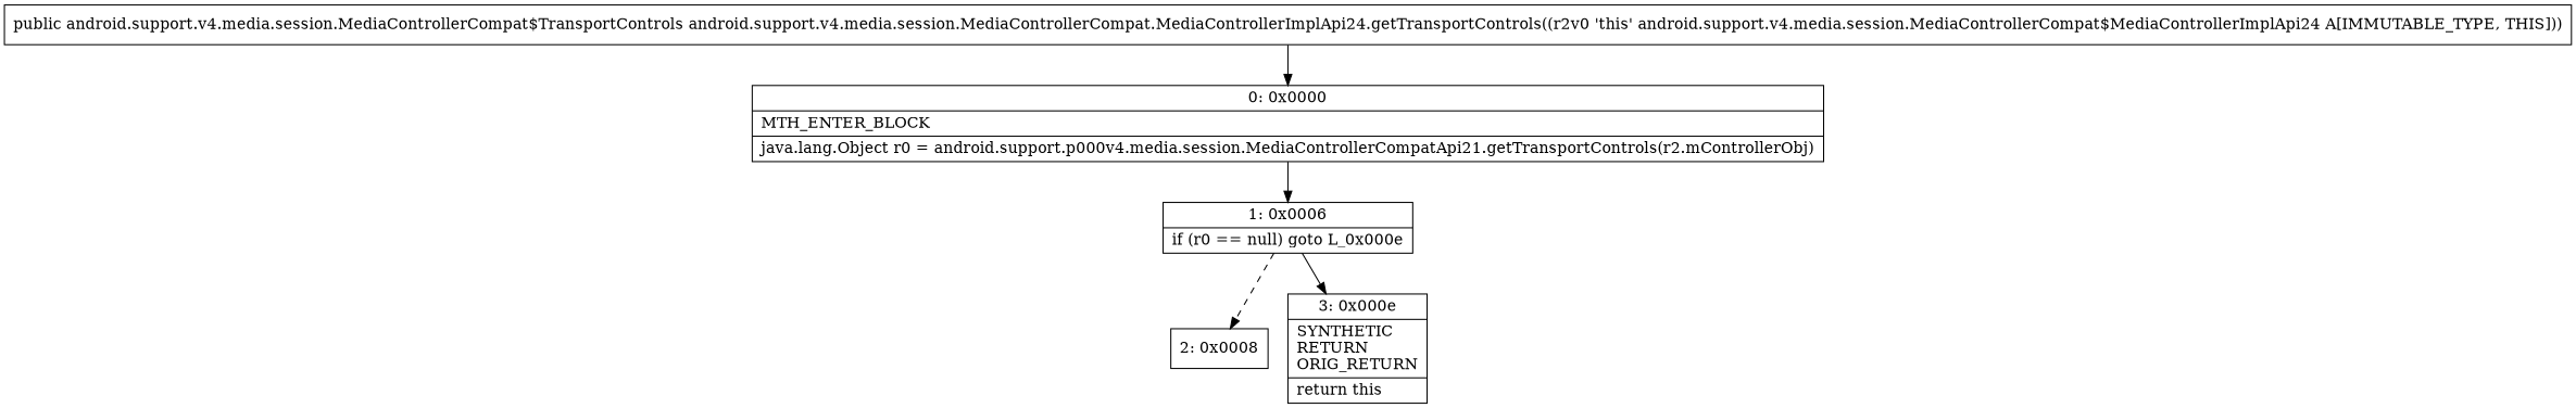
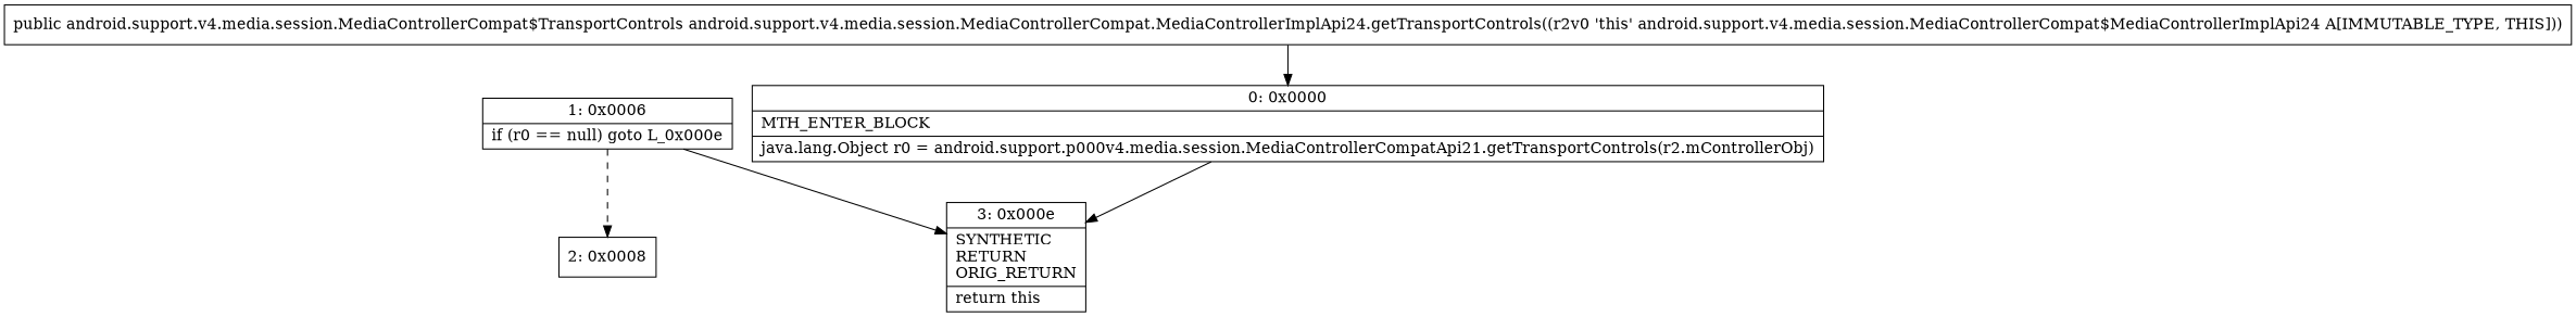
  digraph {
    node [shape=record]
    n1 [label="{0\:\ 0x0000|MTH_ENTER_BLOCK\l|java.lang.Object r0 = android.support.p000v4.media.session.MediaControllerCompatApi21.getTransportControls(r2.mControllerObj)\l}"]
    n2 [label="{1\:\ 0x0006|if (r0 == null) goto L_0x000e\l}"]
    n3 [label="{2\:\ 0x0008}"]
    n4 [label="{3\:\ 0x000e|SYNTHETIC\lRETURN\lORIG_RETURN\l|return this\l}"]
    n5 [label="{public android.support.v4.media.session.MediaControllerCompat$TransportControls android.support.v4.media.session.MediaControllerCompat.MediaControllerImplApi24.getTransportControls((r2v0 'this' android.support.v4.media.session.MediaControllerCompat$MediaControllerImplApi24 A[IMMUTABLE_TYPE, THIS])) }"]
-   n1 -> n2
+   n1 -> n4
    n2 -> n3 [style=dashed]
    n2 -> n4
    n5 -> n1
  }
